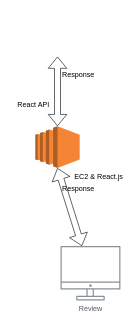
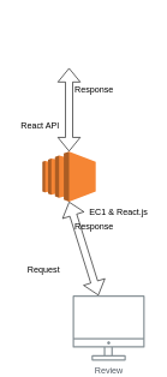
  <mxCell id="0" />
  <mxCell id="1" parent="0" />
  <mxCell id="2" value="Review" style="outlineConnect=0;gradientColor=none;fontColor=#545B64;strokeColor=none;fillColor=#879196;dashed=0;verticalLabelPosition=bottom;verticalAlign=top;align=center;html=1;fontSize=12;fontStyle=0;aspect=fixed;shape=mxgraph.aws4.illustration_desktop;pointerEvents=1;labelBackgroundColor=#ffffff;" parent="1" vertex="1"><mxGeometry x="100" y="410" width="100" height="91" as="geometry" /></mxCell>
  <mxCell id="3" value="" style="shape=image;verticalLabelPosition=bottom;labelBackgroundColor=default;verticalAlign=top;aspect=fixed;imageAspect=0;image=https://static.vecteezy.com/system/resources/previews/022/227/364/non_2x/openai-chatgpt-logo-icon-free-png.png;" vertex="1" parent="1"><mxGeometry x="58" y="20" width="74" height="74" as="geometry" /></mxCell>
  <mxCell id="4" value="React API" style="text;html=1;align=center;verticalAlign=middle;whiteSpace=wrap;rounded=0;" vertex="1" parent="1"><mxGeometry x="20" y="160" width="70" height="30" as="geometry" /></mxCell>
  <mxCell id="5" value="Response" style="text;html=1;align=center;verticalAlign=middle;whiteSpace=wrap;rounded=0;" vertex="1" parent="1"><mxGeometry x="100" y="110" width="60" height="30" as="geometry" /></mxCell>
  <mxCell id="6" value="Response" style="text;html=1;align=center;verticalAlign=middle;whiteSpace=wrap;rounded=0;" vertex="1" parent="1"><mxGeometry x="100" y="300" width="60" height="30" as="geometry" /></mxCell>
+ <mxCell id="7" value="Request" style="text;html=1;align=center;verticalAlign=middle;whiteSpace=wrap;rounded=0;" vertex="1" parent="1"><mxGeometry x="30" y="360" width="60" height="30" as="geometry" /></mxCell>
  <mxCell id="8" value="" style="outlineConnect=0;dashed=0;verticalLabelPosition=bottom;verticalAlign=top;align=center;html=1;shape=mxgraph.aws3.ec2;fillColor=#F58534;gradientColor=none;" vertex="1" parent="1"><mxGeometry x="58" y="210" width="74" height="70" as="geometry" /></mxCell>
- <mxCell id="9" value="EC2 &amp;amp; React.js" style="text;html=1;align=center;verticalAlign=middle;whiteSpace=wrap;rounded=0;" vertex="1" parent="1"><mxGeometry x="119" y="280" width="90" height="30" as="geometry" /></mxCell>
+ <mxCell id="9" value="EC1 &amp;amp; React.js" style="text;html=1;align=center;verticalAlign=middle;whiteSpace=wrap;rounded=0;" vertex="1" parent="1"><mxGeometry x="119" y="280" width="90" height="30" as="geometry" /></mxCell>
  <mxCell id="10" value="" style="shape=image;verticalLabelPosition=bottom;labelBackgroundColor=default;verticalAlign=top;aspect=fixed;imageAspect=0;image=https://www.svgrepo.com/show/306646/react.svg;" vertex="1" parent="1"><mxGeometry x="100" y="240" width="40" height="40" as="geometry" /></mxCell>
  <mxCell id="11" value="" style="shape=flexArrow;endArrow=classic;startArrow=classic;html=1;rounded=0;entryX=0.5;entryY=1;entryDx=0;entryDy=0;entryPerimeter=0;" edge="1" parent="1" source="2" target="8"><mxGeometry width="100" height="100" relative="1" as="geometry"><mxPoint x="30" y="280" as="sourcePoint" /><mxPoint x="130" y="180" as="targetPoint" /></mxGeometry></mxCell>
  <mxCell id="12" value="" style="shape=flexArrow;endArrow=classic;startArrow=classic;html=1;rounded=0;" edge="1" parent="1" source="3" target="8"><mxGeometry width="100" height="100" relative="1" as="geometry"><mxPoint x="97" y="128" as="sourcePoint" /><mxPoint x="30" y="143" as="targetPoint" /></mxGeometry></mxCell>
